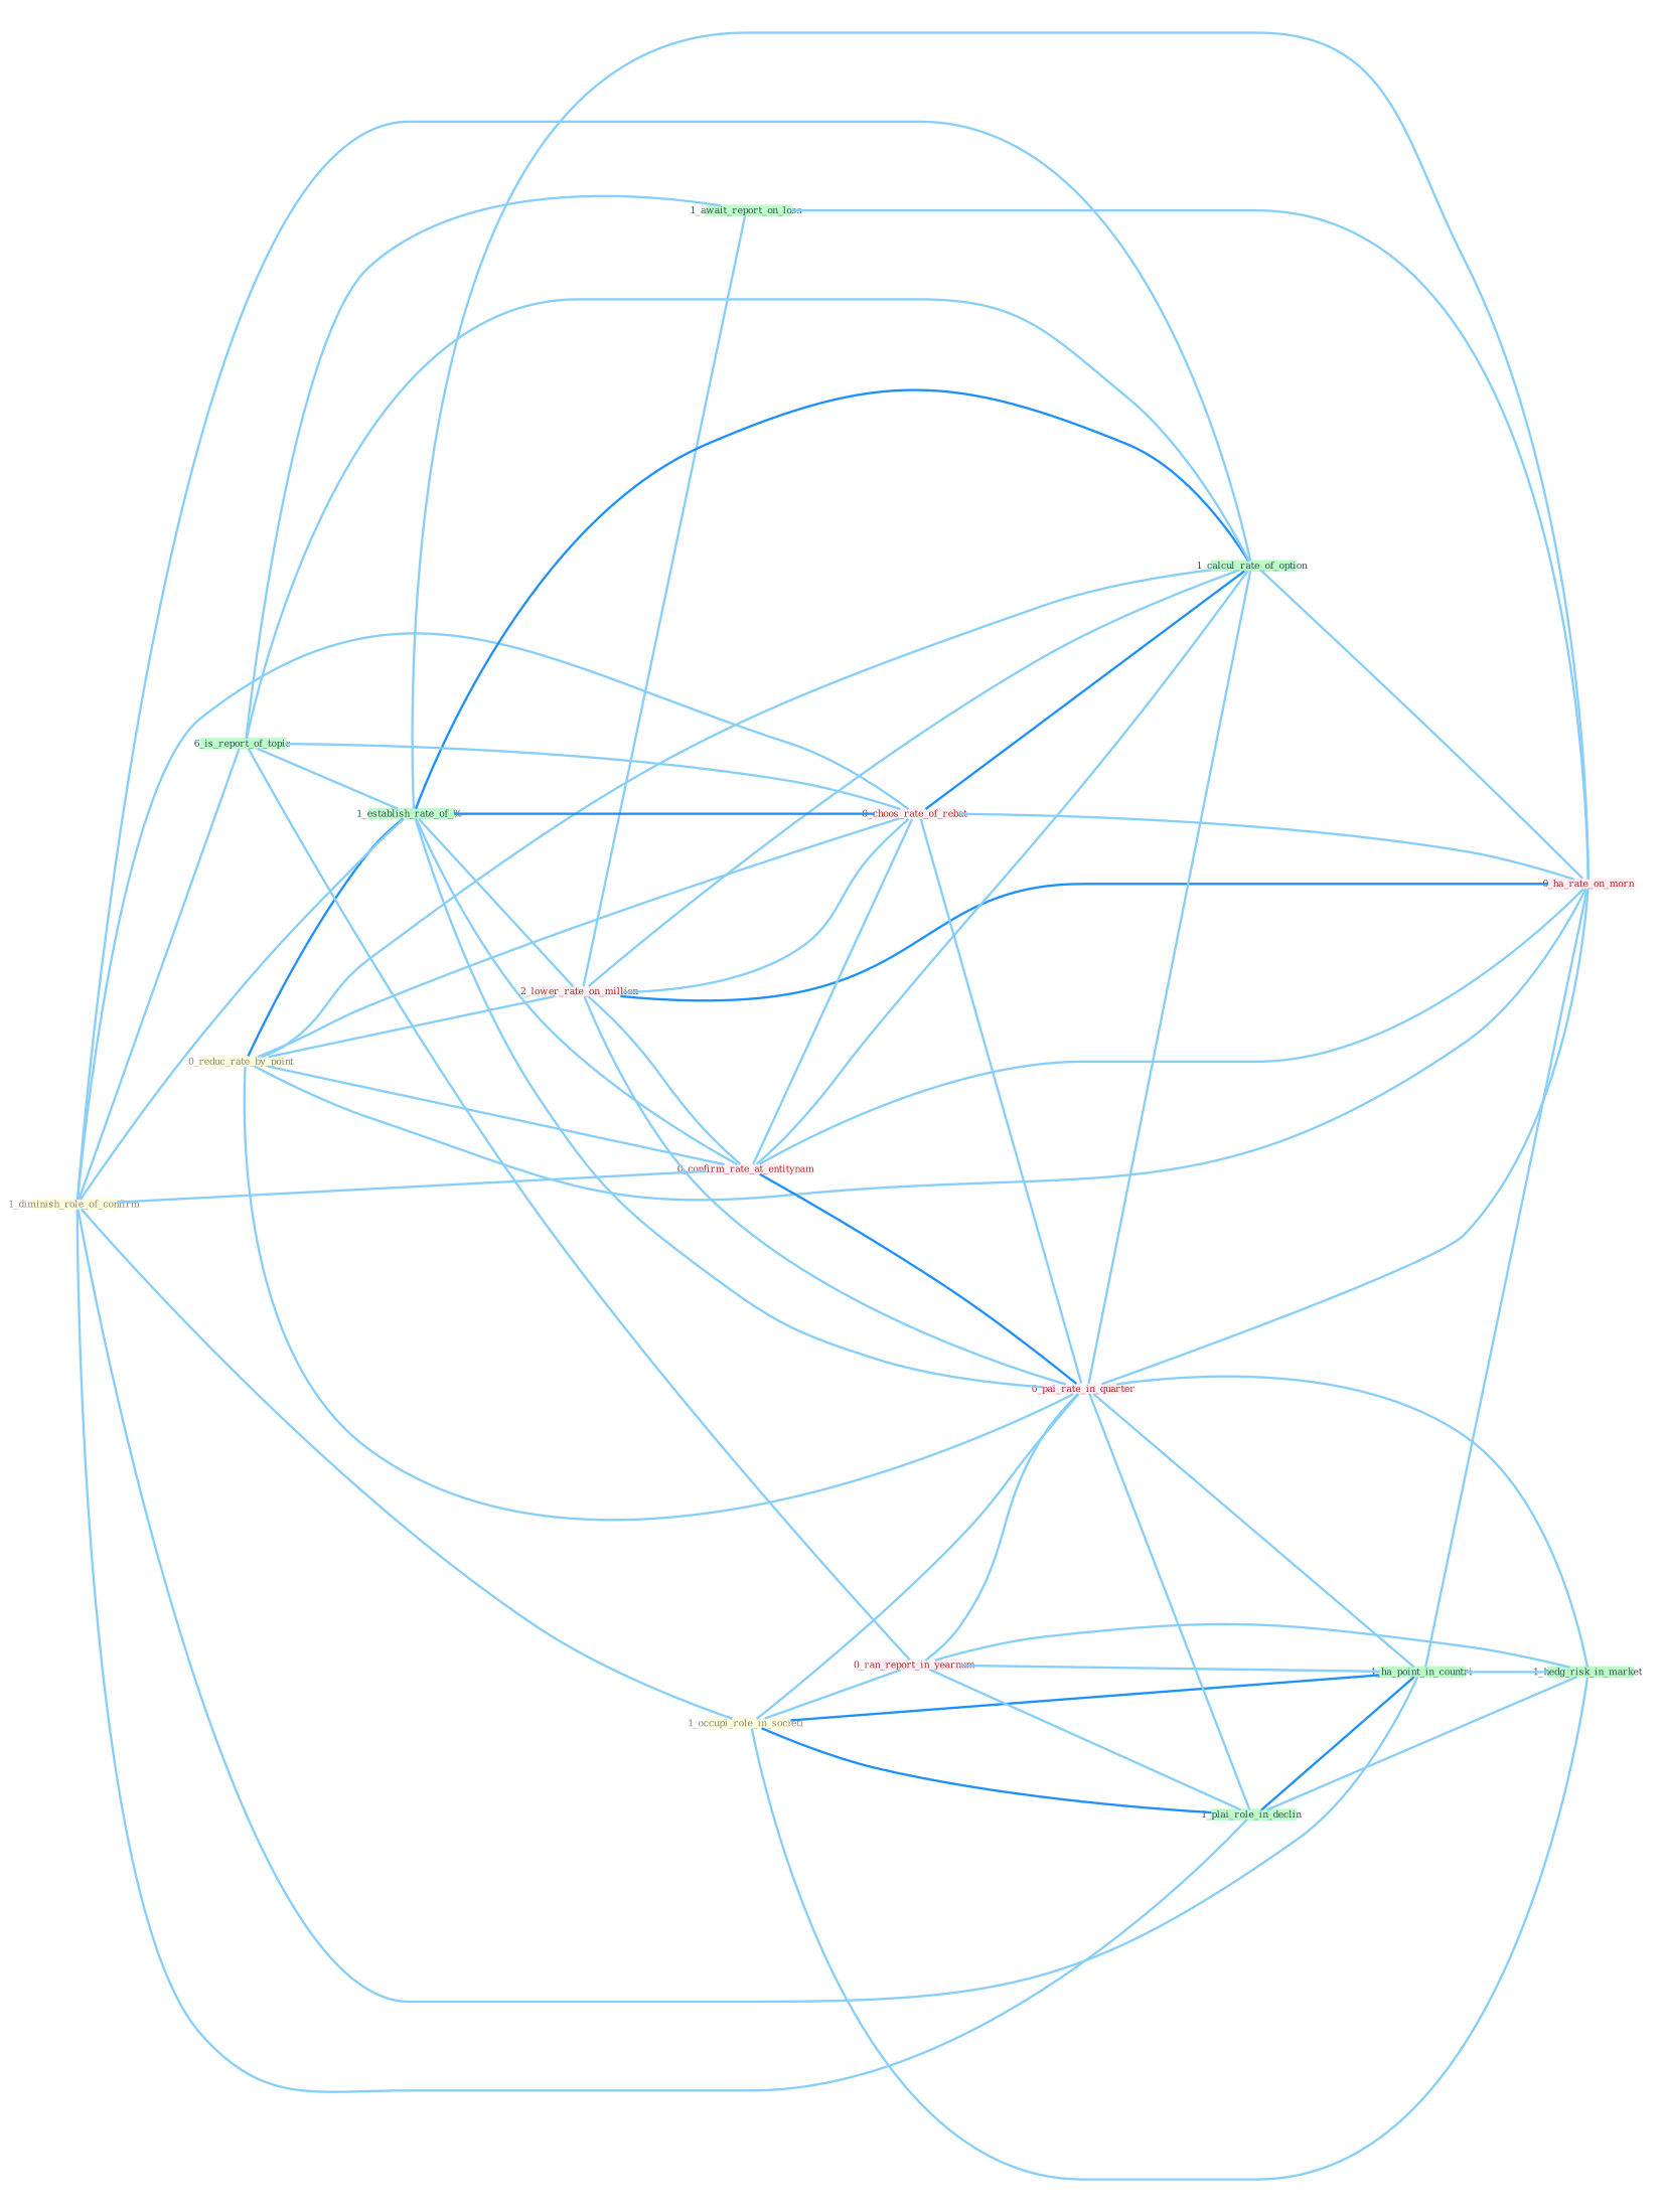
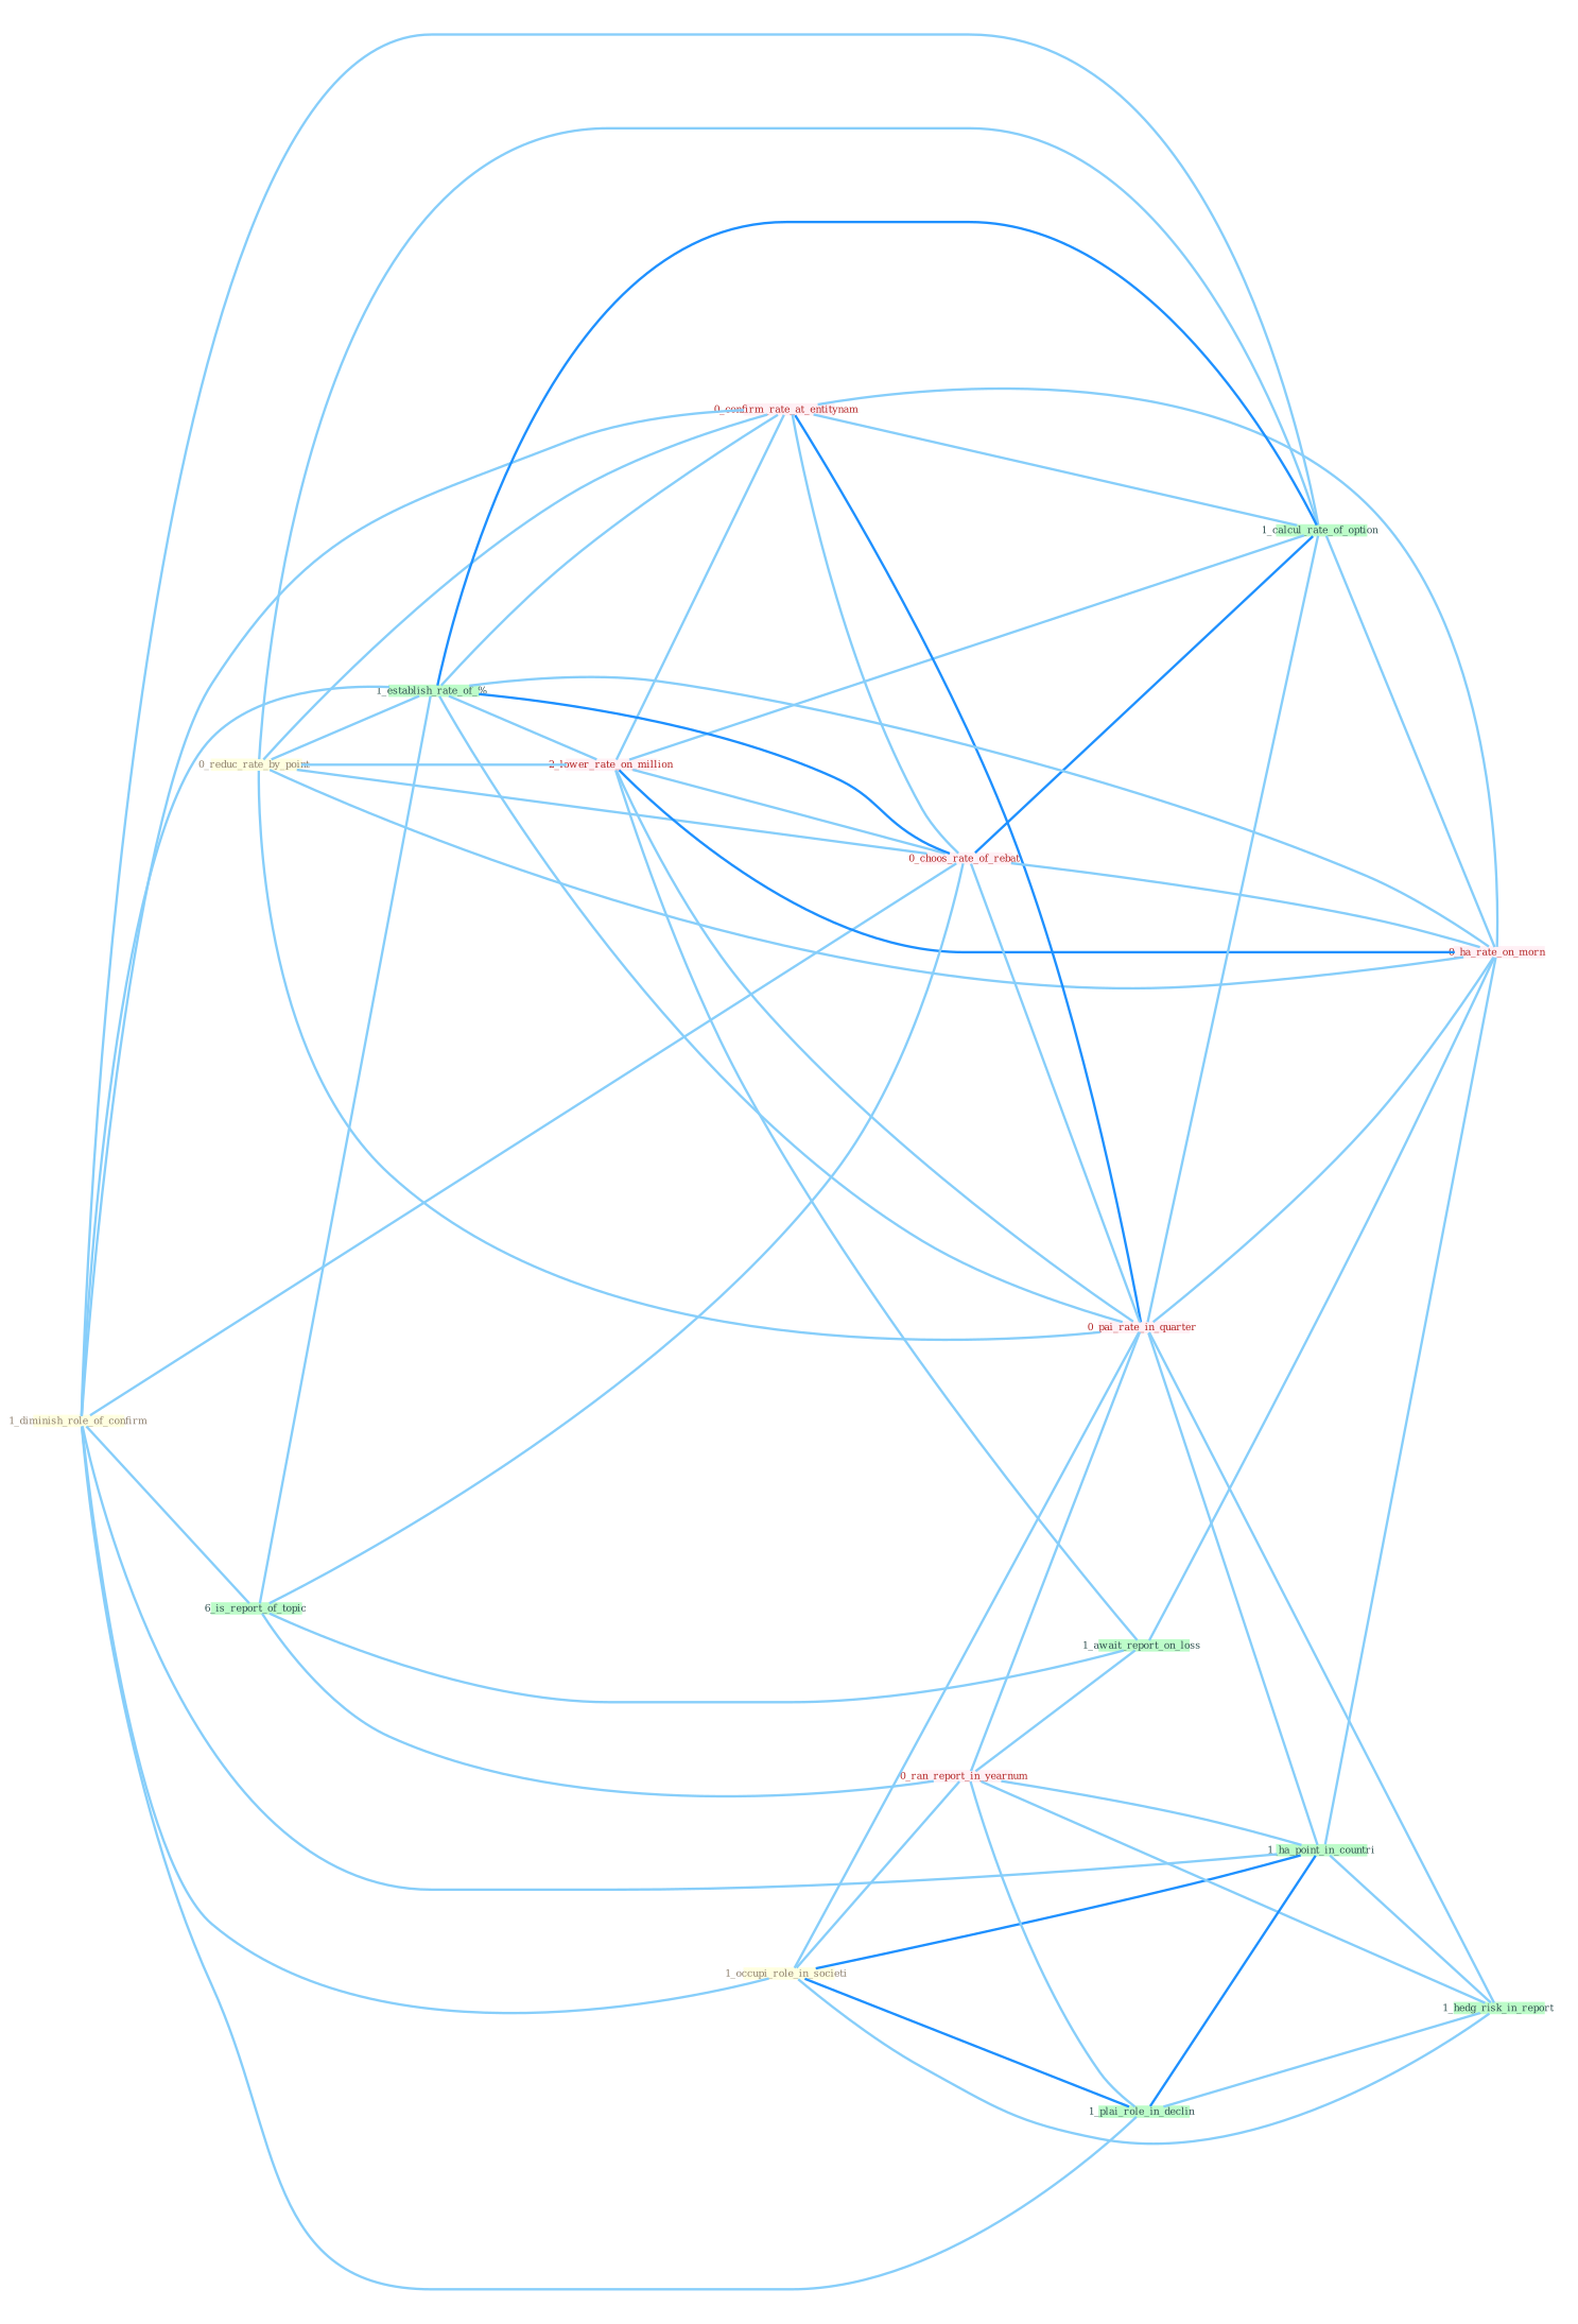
  graph {
    rankdir=LR
    node [color="#BDFCC9" fixedsize=true fontcolor="#2f4f4f" fontsize=4 shape=polygon style=filled]
    edge [color="#87cefa" w=1]
    "0_reduc_rate_by_point " [color="#ffffe0" fontcolor="#8b7d6b" height=.06 width=.5]
    n2 [color="#ffffe0" fontcolor="#8b7d6b" height=.06 label="1_diminish_role_of_confirm" width=.5]
    "1_occupi_role_in_societi " [color="#ffffe0" fontcolor="#8b7d6b" height=.06 width=.5]
    "0_ran_report_in_yearnum " [color="#fff0f5" fontcolor="#b22222" height=.06 width=.5]
    n5 [color="#fff0f5" fontcolor="#b22222" height=.06 label="2_lower_rate_on_million" width=.5]
    "0_confirm_rate_at_entitynam " [color="#fff0f5" fontcolor="#b22222" height=.06 width=.5]
    "0_choos_rate_of_rebat " [color="#fff0f5" fontcolor="#b22222" height=.06 width=.5]
    "0_pai_rate_in_quarter " [color="#fff0f5" fontcolor="#b22222" height=.06 width=.5]
    "0_ha_rate_on_morn " [color="#fff0f5" fontcolor="#b22222" height=.06 width=.5]
    "1_establish_rate_of_% " [height=.06 width=.5]
    "1_calcul_rate_of_option " [height=.06 width=.5]
    n12 [height=.06 label="6_is_report_of_topic" width=.5]
    "1_plai_role_in_declin " [height=.06 width=.5]
    n14 [height=.06 label="1_ha_point_in_countri" width=.5]
-   "1_hedg_risk_in_market " [height=.06 width=.5]
+   "1_hedg_risk_in_market " [height=.06 width=.5 label="1_hedg_risk_in_report"]
    "1_await_report_on_loss " [height=.06 width=.5]
    subgraph sub_1 {
      "0_reduc_rate_by_point "
      n2
      "1_occupi_role_in_societi "
    }
    subgraph sub_2 {
      "0_ran_report_in_yearnum "
      n5
      "0_confirm_rate_at_entitynam "
      "0_choos_rate_of_rebat "
      "0_pai_rate_in_quarter "
      "0_ha_rate_on_morn "
    }
    "0_reduc_rate_by_point " -- n5
    "0_reduc_rate_by_point " -- "0_confirm_rate_at_entitynam "
    "0_reduc_rate_by_point " -- "0_choos_rate_of_rebat "
    "0_reduc_rate_by_point " -- "0_pai_rate_in_quarter "
    "0_reduc_rate_by_point " -- "0_ha_rate_on_morn "
-   "0_reduc_rate_by_point " -- "1_establish_rate_of_% " [color="#1e90ff"]
+   "0_reduc_rate_by_point " -- "1_establish_rate_of_% "
    "0_reduc_rate_by_point " -- "1_calcul_rate_of_option "
    n2 -- "1_occupi_role_in_societi "
    n2 -- "0_confirm_rate_at_entitynam "
    n2 -- "0_choos_rate_of_rebat "
    n2 -- "1_establish_rate_of_% "
    n2 -- "1_calcul_rate_of_option "
    n2 -- n12
    n2 -- "1_plai_role_in_declin "
    n2 -- n14
    "1_occupi_role_in_societi " -- "0_ran_report_in_yearnum "
    "1_occupi_role_in_societi " -- "0_pai_rate_in_quarter "
    "1_occupi_role_in_societi " -- "1_plai_role_in_declin " [color="#1e90ff" w=2]
    "1_occupi_role_in_societi " -- n14 [color="#1e90ff" w=2]
    "1_occupi_role_in_societi " -- "1_hedg_risk_in_market "
    "0_ran_report_in_yearnum " -- "0_pai_rate_in_quarter "
    "0_ran_report_in_yearnum " -- "1_plai_role_in_declin "
    "0_ran_report_in_yearnum " -- n14
    "0_ran_report_in_yearnum " -- "1_hedg_risk_in_market "
+   "0_ran_report_in_yearnum " -- "1_await_report_on_loss "
    n5 -- "0_confirm_rate_at_entitynam "
    n5 -- "0_choos_rate_of_rebat "
    n5 -- "0_pai_rate_in_quarter "
    n5 -- "0_ha_rate_on_morn " [color="#1e90ff" w=2]
    n5 -- "1_calcul_rate_of_option "
    n5 -- "1_await_report_on_loss "
    "0_confirm_rate_at_entitynam " -- "0_choos_rate_of_rebat "
    "0_confirm_rate_at_entitynam " -- "0_pai_rate_in_quarter " [color="#1e90ff"]
    "0_confirm_rate_at_entitynam " -- "0_ha_rate_on_morn "
    "0_confirm_rate_at_entitynam " -- "1_calcul_rate_of_option "
    "0_choos_rate_of_rebat " -- "0_pai_rate_in_quarter "
    "0_choos_rate_of_rebat " -- "0_ha_rate_on_morn "
    "0_choos_rate_of_rebat " -- "1_calcul_rate_of_option " [color="#1e90ff" w=2]
    "0_pai_rate_in_quarter " -- "0_ha_rate_on_morn "
    "0_pai_rate_in_quarter " -- "1_calcul_rate_of_option "
-   "0_pai_rate_in_quarter " -- "1_plai_role_in_declin "
    "0_pai_rate_in_quarter " -- n14
    "0_pai_rate_in_quarter " -- "1_hedg_risk_in_market "
    "1_establish_rate_of_% " -- n5
    "1_establish_rate_of_% " -- "0_confirm_rate_at_entitynam "
    "1_establish_rate_of_% " -- "0_choos_rate_of_rebat " [color="#1e90ff" w=2]
    "1_establish_rate_of_% " -- "0_pai_rate_in_quarter "
    "1_establish_rate_of_% " -- "0_ha_rate_on_morn "
    "1_establish_rate_of_% " -- "1_calcul_rate_of_option " [color="#1e90ff" w=2]
    "1_calcul_rate_of_option " -- "0_ha_rate_on_morn "
    n12 -- "0_ran_report_in_yearnum "
    n12 -- "0_choos_rate_of_rebat "
    n12 -- "1_establish_rate_of_% "
-   n12 -- "1_calcul_rate_of_option "
    n12 -- "1_await_report_on_loss "
    "1_plai_role_in_declin " -- n14 [color="#1e90ff" w=2]
    "1_plai_role_in_declin " -- "1_hedg_risk_in_market "
    n14 -- "0_ha_rate_on_morn "
    n14 -- "1_hedg_risk_in_market "
    "1_await_report_on_loss " -- "0_ha_rate_on_morn "
  }
